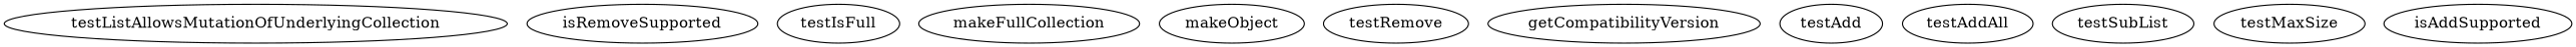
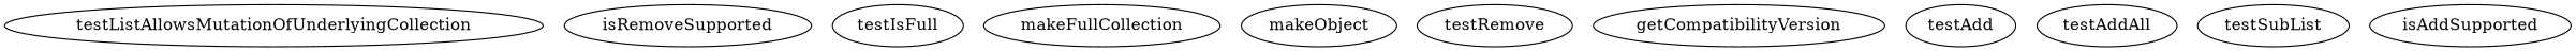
  digraph {
    testListAllowsMutationOfUnderlyingCollection
    isRemoveSupported
    testIsFull
    makeFullCollection
    makeObject
    testRemove
    getCompatibilityVersion
    testAdd
    testAddAll
    testSubList
-   testMaxSize
    isAddSupported
  }
